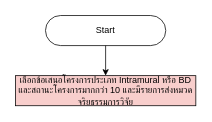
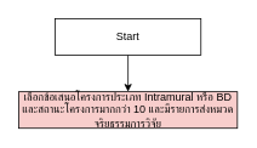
  <mxCell id="0" />
  <mxCell id="1" parent="0" />
- <mxCell id="2" value="Start" style="rounded=1;whiteSpace=wrap;html=1;arcSize=50;" vertex="1" parent="1"><mxGeometry x="60" y="20" width="160" height="40" as="geometry" /></mxCell>
+ <mxCell id="2" value="Start" style="whiteSpace=wrap;html=1;arcSize=50;rounded=0;" vertex="1" parent="1"><mxGeometry x="60" y="20" width="160" height="40" as="geometry" /></mxCell>
  <mxCell id="3" value="เลือกข้อเสนอโครงการประเภท Intramural หรือ BD และสถานะโครงการมากกว่า 10 และมีรายการส่งหมวดจริยธรรมการวิจัย" style="rounded=0;whiteSpace=wrap;html=1;fillColor=#f8cecc;" vertex="1" parent="1"><mxGeometry x="20" y="100" width="240" height="40" as="geometry" /></mxCell>
  <mxCell id="4" value="" style="endArrow=classic;html=1;exitX=0.5;exitY=1;exitDx=0;exitDy=0;entryX=0.5;entryY=0;entryDx=0;entryDy=0;" edge="1" parent="1" source="2" target="3"><mxGeometry width="50" height="50" relative="1" as="geometry"><mxPoint x="20" y="210" as="sourcePoint" /><mxPoint x="70" y="160" as="targetPoint" /></mxGeometry></mxCell>
